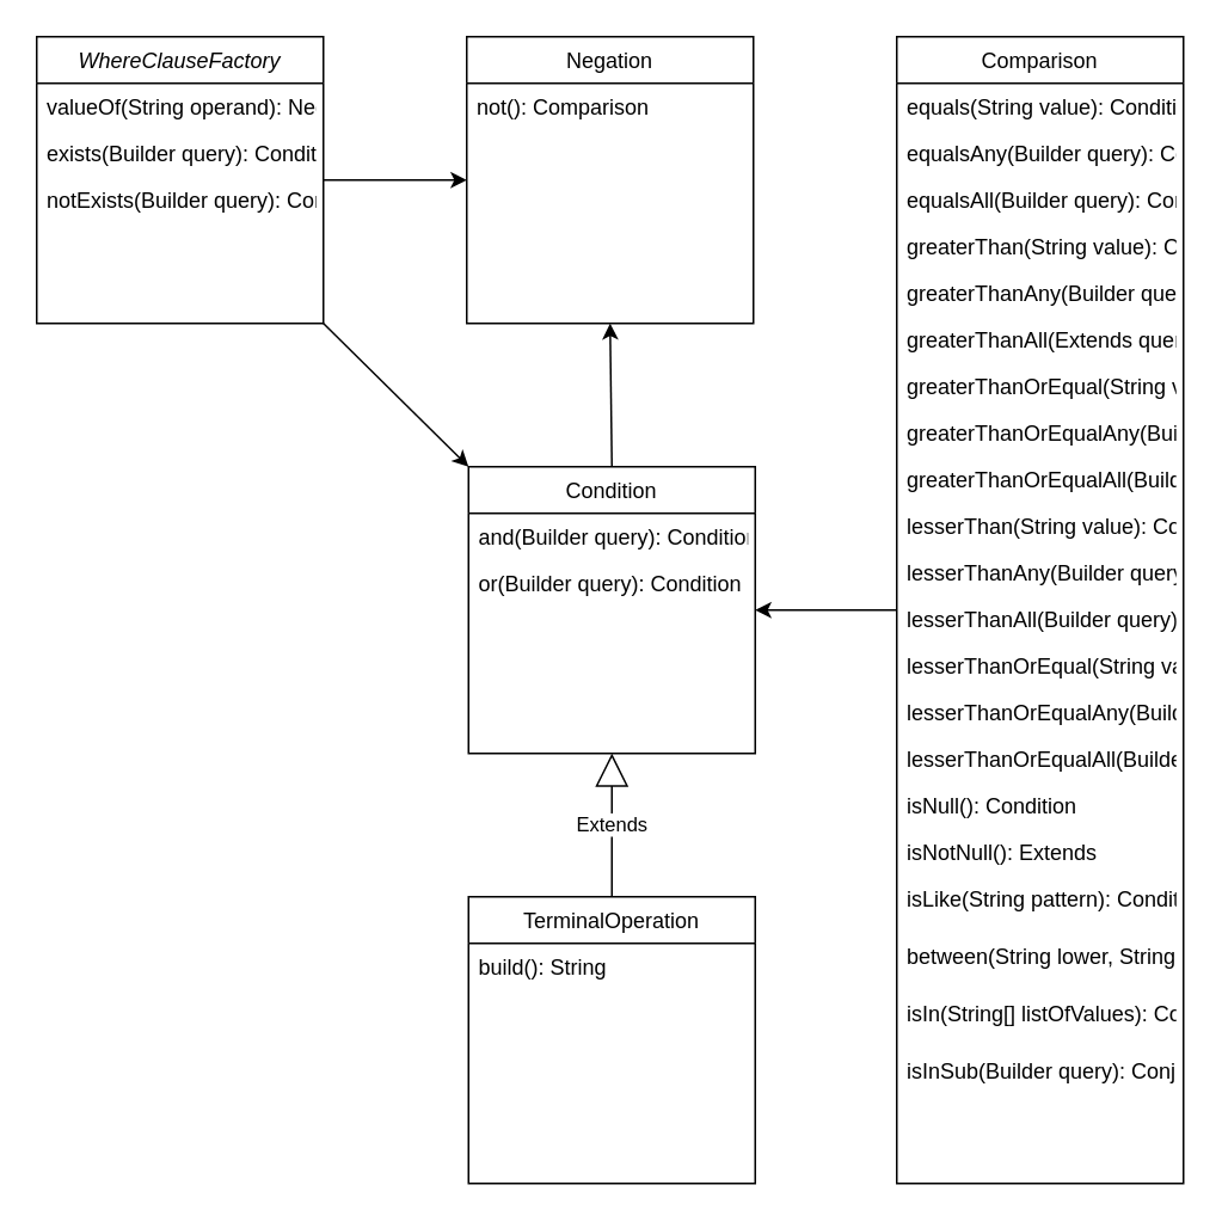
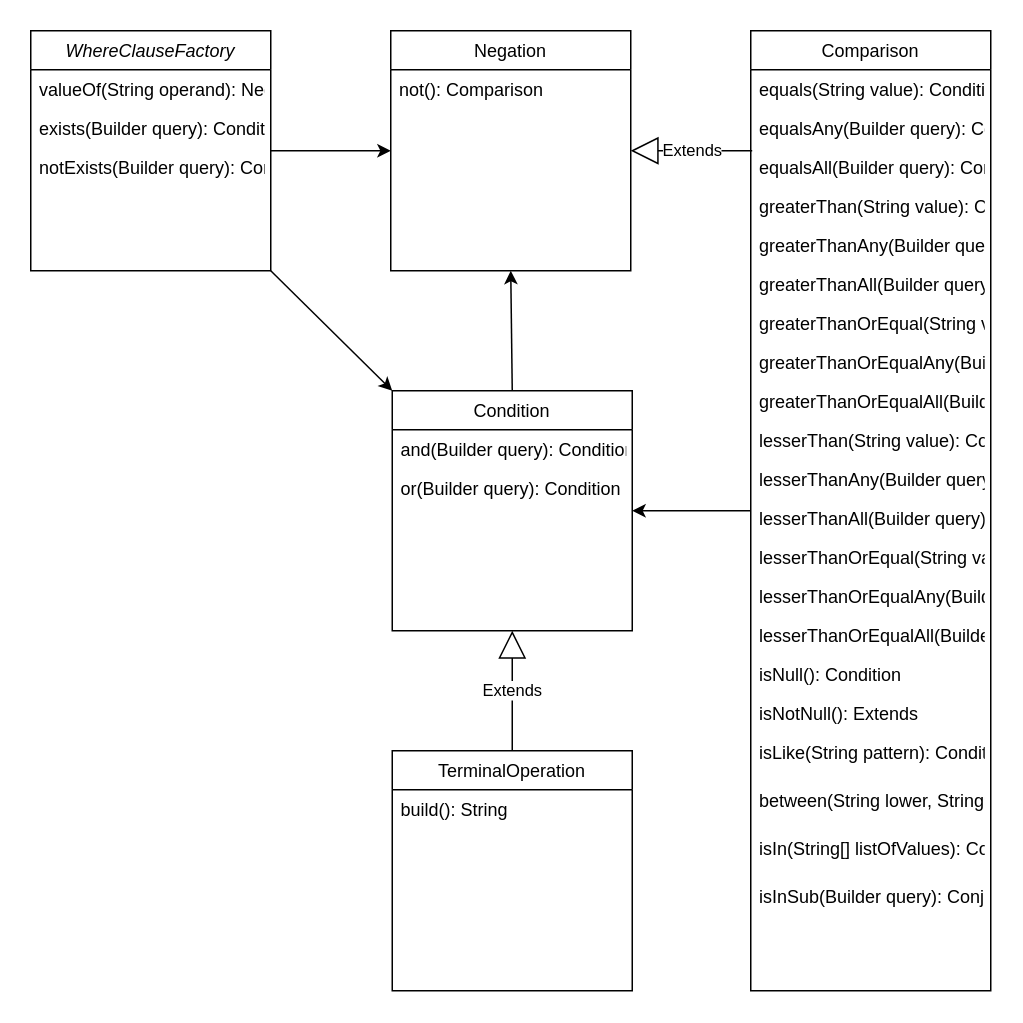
  <mxCell id="0" />
  <mxCell id="1" parent="0" />
  <mxCell id="2" value="Condition" style="swimlane;fontStyle=0;align=center;verticalAlign=top;childLayout=stackLayout;horizontal=1;startSize=26;horizontalStack=0;resizeParent=1;resizeLast=0;collapsible=1;marginBottom=0;rounded=0;shadow=0;strokeWidth=1;" parent="1" vertex="1"><mxGeometry x="261" y="260" width="160" height="160" as="geometry"><mxRectangle x="550" y="140" width="160" height="26" as="alternateBounds" /></mxGeometry></mxCell>
  <mxCell id="3" value="and(Builder query): Condition" style="text;align=left;verticalAlign=top;spacingLeft=4;spacingRight=4;overflow=hidden;rotatable=0;points=[[0,0.5],[1,0.5]];portConstraint=eastwest;" parent="2" vertex="1"><mxGeometry y="26" width="160" height="26" as="geometry" /></mxCell>
  <mxCell id="4" value="or(Builder query): Condition" style="text;align=left;verticalAlign=top;spacingLeft=4;spacingRight=4;overflow=hidden;rotatable=0;points=[[0,0.5],[1,0.5]];portConstraint=eastwest;" parent="2" vertex="1"><mxGeometry y="52" width="160" height="26" as="geometry" /></mxCell>
  <mxCell id="5" value="WhereClauseFactory" style="swimlane;fontStyle=2;align=center;verticalAlign=top;childLayout=stackLayout;horizontal=1;startSize=26;horizontalStack=0;resizeParent=1;resizeLast=0;collapsible=1;marginBottom=0;rounded=0;shadow=0;strokeWidth=1;" parent="1" vertex="1"><mxGeometry x="20" y="20" width="160" height="160" as="geometry"><mxRectangle x="230" y="140" width="160" height="26" as="alternateBounds" /></mxGeometry></mxCell>
  <mxCell id="6" value="valueOf(String operand): Negation" style="text;align=left;verticalAlign=top;spacingLeft=4;spacingRight=4;overflow=hidden;rotatable=0;points=[[0,0.5],[1,0.5]];portConstraint=eastwest;" parent="5" vertex="1"><mxGeometry y="26" width="160" height="26" as="geometry" /></mxCell>
  <mxCell id="7" value="exists(Builder query): Condition" style="text;align=left;verticalAlign=top;spacingLeft=4;spacingRight=4;overflow=hidden;rotatable=0;points=[[0,0.5],[1,0.5]];portConstraint=eastwest;" vertex="1" parent="5"><mxGeometry y="52" width="160" height="26" as="geometry" /></mxCell>
  <mxCell id="8" value="notExists(Builder query): Condition" style="text;align=left;verticalAlign=top;spacingLeft=4;spacingRight=4;overflow=hidden;rotatable=0;points=[[0,0.5],[1,0.5]];portConstraint=eastwest;" vertex="1" parent="5"><mxGeometry y="78" width="160" height="26" as="geometry" /></mxCell>
  <mxCell id="9" value="Negation" style="swimlane;fontStyle=0;align=center;verticalAlign=top;childLayout=stackLayout;horizontal=1;startSize=26;horizontalStack=0;resizeParent=1;resizeLast=0;collapsible=1;marginBottom=0;rounded=0;shadow=0;strokeWidth=1;" parent="1" vertex="1"><mxGeometry x="260" y="20" width="160" height="160" as="geometry"><mxRectangle x="550" y="140" width="160" height="26" as="alternateBounds" /></mxGeometry></mxCell>
  <mxCell id="10" value="not(): Comparison" style="text;align=left;verticalAlign=top;spacingLeft=4;spacingRight=4;overflow=hidden;rotatable=0;points=[[0,0.5],[1,0.5]];portConstraint=eastwest;" parent="9" vertex="1"><mxGeometry y="26" width="160" height="26" as="geometry" /></mxCell>
  <mxCell id="11" value="" style="endArrow=classic;html=1;entryX=0;entryY=0.5;entryDx=0;entryDy=0;exitX=1;exitY=0.5;exitDx=0;exitDy=0;" parent="1" source="5" edge="1"><mxGeometry width="50" height="50" relative="1" as="geometry"><mxPoint x="180" y="120" as="sourcePoint" /><mxPoint x="260" y="100" as="targetPoint" /></mxGeometry></mxCell>
  <mxCell id="12" value="Extends" style="endArrow=block;endSize=16;endFill=0;html=1;exitX=0.5;exitY=0;exitDx=0;exitDy=0;entryX=0.5;entryY=1;entryDx=0;entryDy=0;" parent="1" source="38" target="2" edge="1"><mxGeometry width="160" relative="1" as="geometry"><mxPoint x="100" y="260" as="sourcePoint" /><mxPoint x="-130" y="270" as="targetPoint" /></mxGeometry></mxCell>
  <mxCell id="13" value="Comparison" style="swimlane;fontStyle=0;align=center;verticalAlign=top;childLayout=stackLayout;horizontal=1;startSize=26;horizontalStack=0;resizeParent=1;resizeLast=0;collapsible=1;marginBottom=0;rounded=0;shadow=0;strokeWidth=1;" parent="1" vertex="1"><mxGeometry x="500" y="20" width="160" height="640" as="geometry"><mxRectangle x="550" y="140" width="160" height="26" as="alternateBounds" /></mxGeometry></mxCell>
  <mxCell id="14" value="equals(String value): Condition" style="text;align=left;verticalAlign=top;spacingLeft=4;spacingRight=4;overflow=hidden;rotatable=0;points=[[0,0.5],[1,0.5]];portConstraint=eastwest;" parent="13" vertex="1"><mxGeometry y="26" width="160" height="26" as="geometry" /></mxCell>
  <mxCell id="15" value="equalsAny(Builder query): Condition" style="text;align=left;verticalAlign=top;spacingLeft=4;spacingRight=4;overflow=hidden;rotatable=0;points=[[0,0.5],[1,0.5]];portConstraint=eastwest;" vertex="1" parent="13"><mxGeometry y="52" width="160" height="26" as="geometry" /></mxCell>
  <mxCell id="16" value="equalsAll(Builder query): Condition" style="text;align=left;verticalAlign=top;spacingLeft=4;spacingRight=4;overflow=hidden;rotatable=0;points=[[0,0.5],[1,0.5]];portConstraint=eastwest;" vertex="1" parent="13"><mxGeometry y="78" width="160" height="26" as="geometry" /></mxCell>
  <mxCell id="17" value="greaterThan(String value): Condition" style="text;align=left;verticalAlign=top;spacingLeft=4;spacingRight=4;overflow=hidden;rotatable=0;points=[[0,0.5],[1,0.5]];portConstraint=eastwest;" parent="13" vertex="1"><mxGeometry y="104" width="160" height="26" as="geometry" /></mxCell>
  <mxCell id="18" value="greaterThanAny(Builder query): Condition" style="text;align=left;verticalAlign=top;spacingLeft=4;spacingRight=4;overflow=hidden;rotatable=0;points=[[0,0.5],[1,0.5]];portConstraint=eastwest;" vertex="1" parent="13"><mxGeometry y="130" width="160" height="26" as="geometry" /></mxCell>
- <mxCell id="19" value="greaterThanAll(Extends query): Condition" style="text;align=left;verticalAlign=top;spacingLeft=4;spacingRight=4;overflow=hidden;rotatable=0;points=[[0,0.5],[1,0.5]];portConstraint=eastwest;" vertex="1" parent="13"><mxGeometry y="156" width="160" height="26" as="geometry" /></mxCell>
+ <mxCell id="19" value="greaterThanAll(Builder query): Condition" style="text;align=left;verticalAlign=top;spacingLeft=4;spacingRight=4;overflow=hidden;rotatable=0;points=[[0,0.5],[1,0.5]];portConstraint=eastwest;" vertex="1" parent="13"><mxGeometry y="156" width="160" height="26" as="geometry" /></mxCell>
  <mxCell id="20" value="greaterThanOrEqual(String value): Condition" style="text;align=left;verticalAlign=top;spacingLeft=4;spacingRight=4;overflow=hidden;rotatable=0;points=[[0,0.5],[1,0.5]];portConstraint=eastwest;" parent="13" vertex="1"><mxGeometry y="182" width="160" height="26" as="geometry" /></mxCell>
  <mxCell id="21" value="greaterThanOrEqualAny(Builder query): Condition" style="text;align=left;verticalAlign=top;spacingLeft=4;spacingRight=4;overflow=hidden;rotatable=0;points=[[0,0.5],[1,0.5]];portConstraint=eastwest;" vertex="1" parent="13"><mxGeometry y="208" width="160" height="26" as="geometry" /></mxCell>
  <mxCell id="22" value="greaterThanOrEqualAll(Builder query): Condition" style="text;align=left;verticalAlign=top;spacingLeft=4;spacingRight=4;overflow=hidden;rotatable=0;points=[[0,0.5],[1,0.5]];portConstraint=eastwest;" vertex="1" parent="13"><mxGeometry y="234" width="160" height="26" as="geometry" /></mxCell>
  <mxCell id="23" value="lesserThan(String value): Condition" style="text;align=left;verticalAlign=top;spacingLeft=4;spacingRight=4;overflow=hidden;rotatable=0;points=[[0,0.5],[1,0.5]];portConstraint=eastwest;" parent="13" vertex="1"><mxGeometry y="260" width="160" height="26" as="geometry" /></mxCell>
  <mxCell id="24" value="lesserThanAny(Builder query): Condition" style="text;align=left;verticalAlign=top;spacingLeft=4;spacingRight=4;overflow=hidden;rotatable=0;points=[[0,0.5],[1,0.5]];portConstraint=eastwest;" vertex="1" parent="13"><mxGeometry y="286" width="160" height="26" as="geometry" /></mxCell>
  <mxCell id="25" value="lesserThanAll(Builder query): Condition" style="text;align=left;verticalAlign=top;spacingLeft=4;spacingRight=4;overflow=hidden;rotatable=0;points=[[0,0.5],[1,0.5]];portConstraint=eastwest;" vertex="1" parent="13"><mxGeometry y="312" width="160" height="26" as="geometry" /></mxCell>
  <mxCell id="26" value="lesserThanOrEqual(String value): Condition" style="text;align=left;verticalAlign=top;spacingLeft=4;spacingRight=4;overflow=hidden;rotatable=0;points=[[0,0.5],[1,0.5]];portConstraint=eastwest;" parent="13" vertex="1"><mxGeometry y="338" width="160" height="26" as="geometry" /></mxCell>
  <mxCell id="27" value="lesserThanOrEqualAny(Builder query): Condition" style="text;align=left;verticalAlign=top;spacingLeft=4;spacingRight=4;overflow=hidden;rotatable=0;points=[[0,0.5],[1,0.5]];portConstraint=eastwest;" vertex="1" parent="13"><mxGeometry y="364" width="160" height="26" as="geometry" /></mxCell>
  <mxCell id="28" value="lesserThanOrEqualAll(Builder query): Condition" style="text;align=left;verticalAlign=top;spacingLeft=4;spacingRight=4;overflow=hidden;rotatable=0;points=[[0,0.5],[1,0.5]];portConstraint=eastwest;" vertex="1" parent="13"><mxGeometry y="390" width="160" height="26" as="geometry" /></mxCell>
  <mxCell id="29" value="isNull(): Condition" style="text;align=left;verticalAlign=top;spacingLeft=4;spacingRight=4;overflow=hidden;rotatable=0;points=[[0,0.5],[1,0.5]];portConstraint=eastwest;" parent="13" vertex="1"><mxGeometry y="416" width="160" height="26" as="geometry" /></mxCell>
  <mxCell id="30" value="isNotNull(): Extends" style="text;align=left;verticalAlign=top;spacingLeft=4;spacingRight=4;overflow=hidden;rotatable=0;points=[[0,0.5],[1,0.5]];portConstraint=eastwest;" parent="13" vertex="1"><mxGeometry y="442" width="160" height="26" as="geometry" /></mxCell>
  <mxCell id="31" value="isLike(String pattern): Condition" style="text;align=left;verticalAlign=top;spacingLeft=4;spacingRight=4;overflow=hidden;rotatable=0;points=[[0,0.5],[1,0.5]];portConstraint=eastwest;" parent="13" vertex="1"><mxGeometry y="468" width="160" height="32" as="geometry" /></mxCell>
  <mxCell id="32" value="between(String lower, String higher): Condition" style="text;align=left;verticalAlign=top;spacingLeft=4;spacingRight=4;overflow=hidden;rotatable=0;points=[[0,0.5],[1,0.5]];portConstraint=eastwest;" parent="13" vertex="1"><mxGeometry y="500" width="160" height="32" as="geometry" /></mxCell>
  <mxCell id="33" value="isIn(String[] listOfValues): Condition" style="text;align=left;verticalAlign=top;spacingLeft=4;spacingRight=4;overflow=hidden;rotatable=0;points=[[0,0.5],[1,0.5]];portConstraint=eastwest;" parent="13" vertex="1"><mxGeometry y="532" width="160" height="32" as="geometry" /></mxCell>
  <mxCell id="34" value="isInSub(Builder query): Conjunction" style="text;align=left;verticalAlign=top;spacingLeft=4;spacingRight=4;overflow=hidden;rotatable=0;points=[[0,0.5],[1,0.5]];portConstraint=eastwest;" vertex="1" parent="13"><mxGeometry y="564" width="160" height="32" as="geometry" /></mxCell>
+ <mxCell id="35" value="Extends" style="endArrow=block;endSize=16;endFill=0;html=1;exitX=0.006;exitY=0.077;exitDx=0;exitDy=0;entryX=1;entryY=0.5;entryDx=0;entryDy=0;exitPerimeter=0;" parent="1" source="16" target="9" edge="1"><mxGeometry width="160" relative="1" as="geometry"><mxPoint x="110" y="270" as="sourcePoint" /><mxPoint x="110" y="190" as="targetPoint" /></mxGeometry></mxCell>
  <mxCell id="36" value="" style="endArrow=classic;html=1;entryX=1;entryY=0.5;entryDx=0;entryDy=0;" parent="1" target="2" edge="1"><mxGeometry width="50" height="50" relative="1" as="geometry"><mxPoint x="500" y="340" as="sourcePoint" /><mxPoint x="782" y="210" as="targetPoint" /></mxGeometry></mxCell>
  <mxCell id="37" value="" style="endArrow=classic;html=1;entryX=0.5;entryY=1;entryDx=0;entryDy=0;exitX=0.5;exitY=0;exitDx=0;exitDy=0;" parent="1" source="2" target="9" edge="1"><mxGeometry width="50" height="50" relative="1" as="geometry"><mxPoint x="591" y="270" as="sourcePoint" /><mxPoint x="591" y="350" as="targetPoint" /></mxGeometry></mxCell>
  <mxCell id="38" value="TerminalOperation" style="swimlane;fontStyle=0;align=center;verticalAlign=top;childLayout=stackLayout;horizontal=1;startSize=26;horizontalStack=0;resizeParent=1;resizeLast=0;collapsible=1;marginBottom=0;rounded=0;shadow=0;strokeWidth=1;" parent="1" vertex="1"><mxGeometry x="261" y="500" width="160" height="160" as="geometry"><mxRectangle x="550" y="140" width="160" height="26" as="alternateBounds" /></mxGeometry></mxCell>
  <mxCell id="39" value="build(): String" style="text;align=left;verticalAlign=top;spacingLeft=4;spacingRight=4;overflow=hidden;rotatable=0;points=[[0,0.5],[1,0.5]];portConstraint=eastwest;" parent="38" vertex="1"><mxGeometry y="26" width="160" height="26" as="geometry" /></mxCell>
  <mxCell id="40" value="" style="endArrow=classic;html=1;entryX=0;entryY=0;entryDx=0;entryDy=0;exitX=1;exitY=1;exitDx=0;exitDy=0;" edge="1" parent="1" source="5" target="2"><mxGeometry width="50" height="50" relative="1" as="geometry"><mxPoint x="190" y="110" as="sourcePoint" /><mxPoint x="270" y="110" as="targetPoint" /></mxGeometry></mxCell>
